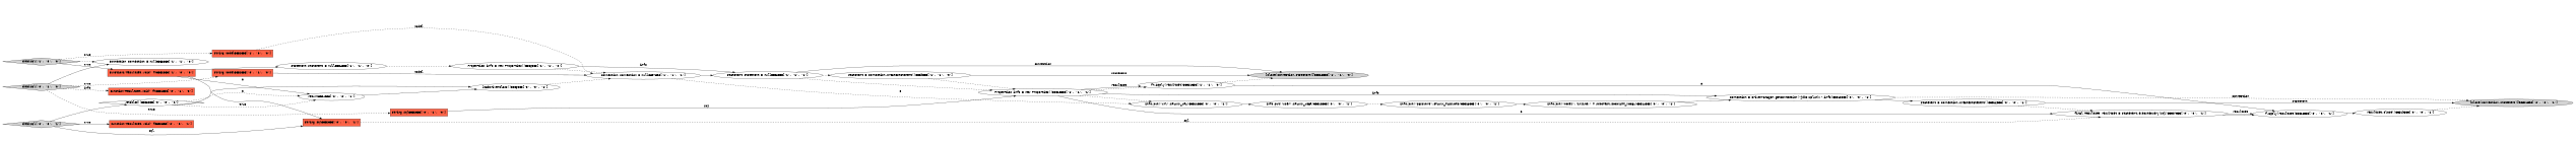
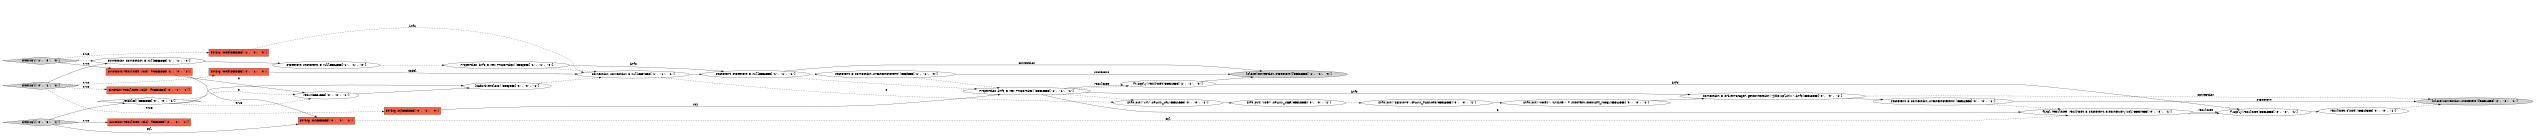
  digraph {
    fontname="DejaVu Sans Mono"
    rankdir=LR
    node [fillcolor=white fontname="DejaVu Sans Mono" shape=ellipse style=filled]
    edge [fontname="DejaVu Sans Mono" style=solid]
    n1 [label="resultSet.close()@@@19@@@['0', '0', '1']"]
    n2 [fillcolor=lightgray label="{close(connection,statement)}@@@21@@@['0', '0', '1']"]
    n3 [label="info.put(\"password\",SPLUNK_PASSWORD)@@@13@@@['0', '0', '1']"]
    n4 [label="info.put(\"model\",\"inline:\" + JdbcTest.FOODMART_MODEL)@@@14@@@['0', '0', '1']"]
    n5 [label="connection = DriverManager.getConnection(\"jdbc:splunk:\",info)@@@15@@@['0', '0', '1']"]
    n6 [label="statement = connection.createStatement()@@@16@@@['0', '0', '1']"]
    n7 [label="final ResultSet resultSet = statement.executeQuery(sql)@@@17@@@['0', '0', '1']"]
    n8 [label="f.apply(resultSet)@@@18@@@['0', '0', '1']"]
    n9 [fillcolor=tomato label="String sql@@@2@@@['0', '0', '1']" shape=box]
    n10 [label="return@@@4@@@['0', '0', '1']"]
    n11 [label="loadDriverClass()@@@6@@@['0', '0', '1']"]
    n12 [label="Connection connection = null@@@7@@@['1', '1', '1']"]
    n13 [fillcolor=tomato label="Function<ResultSet,Void> fn@@@2@@@['0', '1', '0']" shape=box]
    n14 [label="Properties info = new Properties()@@@6@@@['1', '1', '0']"]
    n15 [label="Statement statement = null@@@8@@@['1', '1', '1']"]
    n16 [fillcolor=lightgray label="{close(connection,statement)}@@@13@@@['1', '1', '0']"]
    n17 [label="Properties info = new Properties()@@@10@@@['1', '1', '1']"]
    n18 [label="statement = connection.createStatement()@@@9@@@['1', '1', '0']"]
    n19 [label="info.put(\"url\",SPLUNK_URL)@@@11@@@['0', '0', '1']"]
    n20 [fillcolor=tomato label="String model@@@2@@@['0', '1', '0']" shape=box]
    n21 [fillcolor=lightgray label="checkSql['0', '0', '1']" shape=diamond]
    n22 [label="!enabled()@@@3@@@['0', '0', '1']" shape=diamond]
    n23 [fillcolor=tomato label="Function<ResultSet,Void> f@@@2@@@['0', '0', '1']" shape=box]
    n24 [label="fn.apply(resultSet)@@@11@@@['1', '1', '0']"]
    n25 [fillcolor=tomato label="Function1<ResultSet,Void> fn@@@2@@@['1', '0', '0']" shape=box]
    n26 [label="info.put(\"user\",SPLUNK_USER)@@@12@@@['0', '0', '1']"]
    n27 [label="Connection connection = null@@@3@@@['1', '1', '0']"]
    n28 [label="Statement statement = null@@@4@@@['1', '1', '0']"]
    n29 [fillcolor=tomato label="String model@@@2@@@['1', '0', '0']" shape=box]
    n30 [fillcolor=lightgray label="checkSql['0', '1', '0']" shape=diamond]
    n31 [fillcolor=tomato label="String sql@@@2@@@['0', '1', '0']" shape=box]
    n32 [fillcolor=lightgray label="checkSql['1', '0', '0']" shape=diamond]
    n1 -> n2 [style=dashed]
    n3 -> n4
    n4 -> n5
    n5 -> n2 [label=connection style=dashed]
    n5 -> n6
    n6 -> n2 [label=statement]
    n6 -> n7 [style=dashed]
    n7 -> n8
    n7 -> n8 [label=resultSet]
    n8 -> n1
    n9 -> n7 [label=sql style=dashed]
    n10 -> n11
    n11 -> n12 [style=dashed]
    n12 -> n15
    n12 -> n19 [label=0 style=dashed]
    n14 -> n12 [style=dashed]
    n14 -> n15 [label=info]
    n15 -> n16 [label=connection]
    n15 -> n17 [style=dashed]
    n15 -> n18 [style=dashed]
    n17 -> n5 [label=info]
    n17 -> n7 [label=0]
    n17 -> n19 [style=dashed]
    n17 -> n24 [label=resultSet]
    n17 -> n24 [style=dashed]
    n18 -> n16 [label=statement]
    n18 -> n17 [style=dashed]
    n19 -> n26
    n20 -> n12 [label=model]
    n21 -> n9 [label=sql]
    n21 -> n22
    n21 -> n23 [label=true]
    n22 -> n10 [label=true style=dashed]
    n22 -> n10 [style=dashed]
    n22 -> n11
-   n24 -> n8 [label=0]
-   n24 -> n16 [style=dashed]
+   n24 -> n8 [label=info]
+   n24 -> n16
    n25 -> n9 [label=0]
    n25 -> n10 [label=0]
    n26 -> n3 [style=dashed]
-   n25 -> n28
+   n27 -> n28
    n28 -> n14 [style=dashed]
-   n29 -> n12 [label=model style=dashed]
-   n30 -> n13 [label=info style=dashed]
+   n29 -> n12 [label=info style=dashed]
+   n30 -> n13 [label=true style=dashed]
    n30 -> n20 [label=true style=dashed]
    n30 -> n27
    n30 -> n31 [label=true style=dashed]
    n31 -> n17 [label=sql]
    n32 -> n25 [label=true]
    n32 -> n27 [style=dashed]
    n32 -> n29 [label=true style=dashed]
  }
